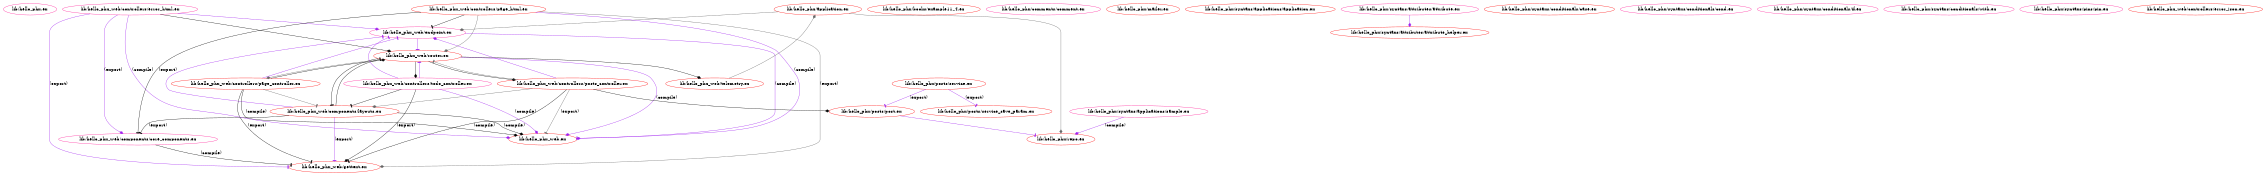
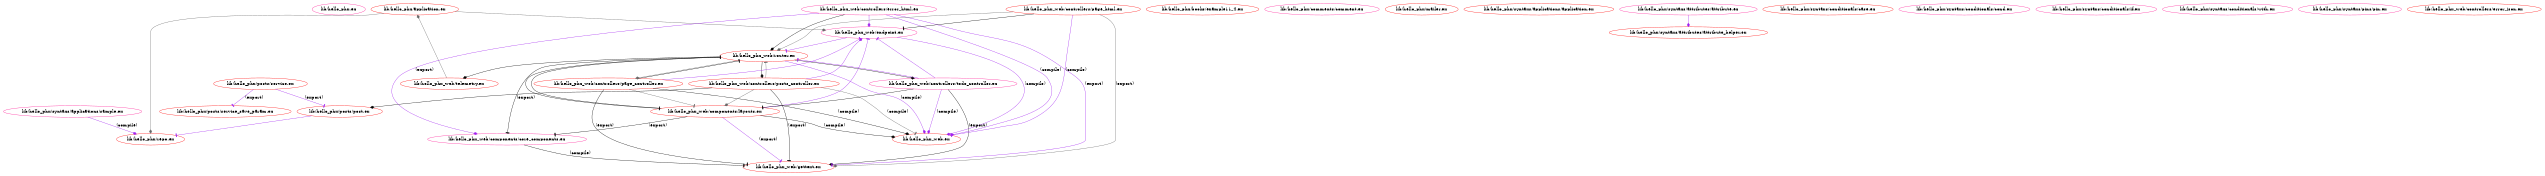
  digraph {
    node [color=red]
    edge [arrowhead=diamond color=purple]
    "lib/hello_phx.ex" [color=deeppink]
    "lib/hello_phx/application.ex"
    "lib/hello_phx/repo.ex"
    "lib/hello_phx_web/endpoint.ex" [color=deeppink]
    "lib/hello_phx_web.ex"
    "lib/hello_phx_web/router.ex"
    "lib/hello_phx_web/telemetry.ex"
    "lib/hello_phx_web/components/layouts.ex"
    "lib/hello_phx_web/controllers/page_controller.ex"
    "lib/hello_phx_web/controllers/posts_controller.ex"
    "lib/hello_phx_web/controllers/todo_controller.ex" [color=deeppink]
    "lib/hello_phx_web/components/core_components.ex" [color=deeppink]
    "lib/hello_phx_web/gettext.ex"
    "lib/hello_phx/posts/post.ex"
    "lib/hello_phx/books/example11_4.ex"
    "lib/hello_phx/comments/comment.ex" [color=deeppink]
    "lib/hello_phx/mailer.ex"
    "lib/hello_phx/posts/service.ex"
    "lib/hello_phx/posts/service_save_param.ex"
    "lib/hello_phx/syntaxs/applications/application.ex"
    "lib/hello_phx/syntaxs/applications/sample.ex" [color=deeppink]
    "lib/hello_phx/syntaxs/attributes/attribute.ex" [color=deeppink]
    "lib/hello_phx/syntaxs/attributes/attribute_helper.ex"
    "lib/hello_phx/syntaxs/conditionals/case.ex"
    "lib/hello_phx/syntaxs/conditionals/cond.ex" [color=deeppink]
    "lib/hello_phx/syntaxs/conditionals/if.ex" [color=deeppink]
    "lib/hello_phx/syntaxs/conditionals/with.ex" [color=deeppink]
    "lib/hello_phx/syntaxs/pins/pin.ex" [color=deeppink]
    "lib/hello_phx_web/controllers/error_html.ex" [color=deeppink]
    "lib/hello_phx_web/controllers/error_json.ex"
    "lib/hello_phx_web/controllers/page_html.ex"
    "lib/hello_phx/application.ex" -> "lib/hello_phx/repo.ex" [color=gray40]
    "lib/hello_phx/application.ex" -> "lib/hello_phx_web/endpoint.ex" [color=gray40]
    "lib/hello_phx_web/endpoint.ex" -> "lib/hello_phx_web.ex" [label="(compile)"]
    "lib/hello_phx_web/endpoint.ex" -> "lib/hello_phx_web/router.ex" [arrowhead=tee]
    "lib/hello_phx_web/router.ex" -> "lib/hello_phx_web.ex" [label="(compile)"]
    "lib/hello_phx_web/router.ex" -> "lib/hello_phx_web/telemetry.ex" [color=black]
    "lib/hello_phx_web/router.ex" -> "lib/hello_phx_web/components/layouts.ex" [arrowhead=tee color=black]
    "lib/hello_phx_web/router.ex" -> "lib/hello_phx_web/controllers/page_controller.ex" [color=gray40]
    "lib/hello_phx_web/router.ex" -> "lib/hello_phx_web/controllers/posts_controller.ex" [color=black]
    "lib/hello_phx_web/router.ex" -> "lib/hello_phx_web/controllers/todo_controller.ex" [color=black]
    "lib/hello_phx_web/telemetry.ex" -> "lib/hello_phx/application.ex" [color=gray40]
    "lib/hello_phx_web/components/layouts.ex" -> "lib/hello_phx_web/endpoint.ex" [arrowhead=tee]
    "lib/hello_phx_web/components/layouts.ex" -> "lib/hello_phx_web.ex" [color=black label="(compile)"]
    "lib/hello_phx_web/components/layouts.ex" -> "lib/hello_phx_web/router.ex" [arrowhead=tee color=black]
    "lib/hello_phx_web/components/layouts.ex" -> "lib/hello_phx_web/components/core_components.ex" [arrowhead=tee color=black label="(export)"]
    "lib/hello_phx_web/components/layouts.ex" -> "lib/hello_phx_web/gettext.ex" [arrowhead=tee label="(export)"]
    "lib/hello_phx_web/controllers/page_controller.ex" -> "lib/hello_phx_web/endpoint.ex" [arrowhead=tee]
    "lib/hello_phx_web/controllers/page_controller.ex" -> "lib/hello_phx_web.ex" [color=black label="(compile)"]
-   "lib/hello_phx_web/controllers/page_controller.ex" -> "lib/hello_phx_web/router.ex" [color=black]
+   "lib/hello_phx_web/controllers/page_controller.ex" -> "lib/hello_phx_web/router.ex" [arrowhead=tee color=black]
    "lib/hello_phx_web/controllers/page_controller.ex" -> "lib/hello_phx_web/components/layouts.ex" [arrowhead=tee color=gray40]
    "lib/hello_phx_web/controllers/page_controller.ex" -> "lib/hello_phx_web/gettext.ex" [arrowhead=tee color=black label="(export)"]
    "lib/hello_phx_web/controllers/posts_controller.ex" -> "lib/hello_phx_web/endpoint.ex"
-   "lib/hello_phx_web/controllers/posts_controller.ex" -> "lib/hello_phx_web.ex" [arrowhead=tee color=gray40 label="(export)"]
+   "lib/hello_phx_web/controllers/posts_controller.ex" -> "lib/hello_phx_web.ex" [arrowhead=tee color=gray40 label="(compile)"]
    "lib/hello_phx_web/controllers/posts_controller.ex" -> "lib/hello_phx_web/router.ex" [arrowhead=tee color=gray40]
    "lib/hello_phx_web/controllers/posts_controller.ex" -> "lib/hello_phx_web/components/layouts.ex" [color=gray40]
-   "lib/hello_phx_web/controllers/posts_controller.ex" -> "lib/hello_phx_web/gettext.ex" [arrowhead=tee color=black label="(compile)"]
+   "lib/hello_phx_web/controllers/posts_controller.ex" -> "lib/hello_phx_web/gettext.ex" [arrowhead=tee color=black label="(export)"]
    "lib/hello_phx_web/controllers/posts_controller.ex" -> "lib/hello_phx/posts/post.ex" [color=black]
    "lib/hello_phx_web/controllers/todo_controller.ex" -> "lib/hello_phx_web/endpoint.ex" [arrowhead=tee]
    "lib/hello_phx_web/controllers/todo_controller.ex" -> "lib/hello_phx_web.ex" [label="(compile)"]
    "lib/hello_phx_web/controllers/todo_controller.ex" -> "lib/hello_phx_web/router.ex" [arrowhead=tee]
    "lib/hello_phx_web/controllers/todo_controller.ex" -> "lib/hello_phx_web/components/layouts.ex" [arrowhead=tee color=black]
    "lib/hello_phx_web/controllers/todo_controller.ex" -> "lib/hello_phx_web/gettext.ex" [color=black label="(export)"]
    "lib/hello_phx_web/components/core_components.ex" -> "lib/hello_phx_web/gettext.ex" [arrowhead=tee color=black label="(compile)"]
    "lib/hello_phx/posts/post.ex" -> "lib/hello_phx/repo.ex" [arrowhead=tee]
    "lib/hello_phx/posts/service.ex" -> "lib/hello_phx/posts/post.ex" [arrowhead=tee label="(export)"]
    "lib/hello_phx/posts/service.ex" -> "lib/hello_phx/posts/service_save_param.ex" [arrowhead=tee label="(export)"]
    "lib/hello_phx/syntaxs/applications/sample.ex" -> "lib/hello_phx/repo.ex" [label="(compile)"]
    "lib/hello_phx/syntaxs/attributes/attribute.ex" -> "lib/hello_phx/syntaxs/attributes/attribute_helper.ex"
    "lib/hello_phx_web/controllers/error_html.ex" -> "lib/hello_phx_web/endpoint.ex"
    "lib/hello_phx_web/controllers/error_html.ex" -> "lib/hello_phx_web.ex" [label="(compile)"]
    "lib/hello_phx_web/controllers/error_html.ex" -> "lib/hello_phx_web/router.ex" [color=black]
    "lib/hello_phx_web/controllers/error_html.ex" -> "lib/hello_phx_web/components/core_components.ex" [label="(export)"]
    "lib/hello_phx_web/controllers/error_html.ex" -> "lib/hello_phx_web/gettext.ex" [arrowhead=tee label="(export)"]
    "lib/hello_phx_web/controllers/page_html.ex" -> "lib/hello_phx_web/endpoint.ex" [arrowhead=tee color=black]
    "lib/hello_phx_web/controllers/page_html.ex" -> "lib/hello_phx_web.ex" [arrowhead=tee label="(compile)"]
    "lib/hello_phx_web/controllers/page_html.ex" -> "lib/hello_phx_web/router.ex" [color=gray40]
-   "lib/hello_phx_web/controllers/page_html.ex" -> "lib/hello_phx_web/components/core_components.ex" [arrowhead=tee color=black label="(export)"]
+   "lib/hello_phx_web/router.ex" -> "lib/hello_phx_web/components/core_components.ex" [arrowhead=tee color=black label="(export)"]
    "lib/hello_phx_web/controllers/page_html.ex" -> "lib/hello_phx_web/gettext.ex" [color=gray40 label="(export)"]
  }
